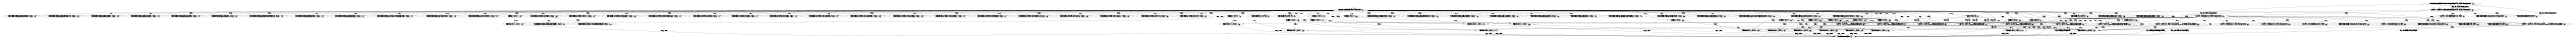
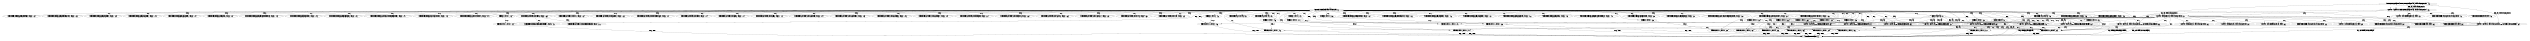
  digraph {
    n1 [label=<(METHOD,_TIFFCheckFieldIsValidForCodec)<SUB>1427</SUB>>]
    n2 [label=<(PARAM,TIFF *tif)<SUB>1427</SUB>>]
    n3 [label=<(PARAM,ttag_t tag)<SUB>1427</SUB>>]
    n4 [label=<(RETURN,return 0;,return 0;)<SUB>1543</SUB>>]
    n5 [label=<(IDENTIFIER,tag,switch(tag))<SUB>1430</SUB>>]
    n6 [label=<(LITERAL,0,return 0;)<SUB>1543</SUB>>]
    n7 [label=<(IDENTIFIER,TIFFTAG_PREDICTOR,&lt;empty&gt;)<SUB>1433</SUB>>]
    n8 [label=<(IDENTIFIER,TIFFTAG_JPEGTABLES,&lt;empty&gt;)<SUB>1435</SUB>>]
    n9 [label=<(IDENTIFIER,TIFFTAG_JPEGIFOFFSET,&lt;empty&gt;)<SUB>1437</SUB>>]
    n10 [label=<(IDENTIFIER,TIFFTAG_JPEGIFBYTECOUNT,&lt;empty&gt;)<SUB>1438</SUB>>]
    n11 [label=<(IDENTIFIER,TIFFTAG_JPEGQTABLES,&lt;empty&gt;)<SUB>1439</SUB>>]
    n12 [label=<(IDENTIFIER,TIFFTAG_JPEGDCTABLES,&lt;empty&gt;)<SUB>1440</SUB>>]
    n13 [label=<(IDENTIFIER,TIFFTAG_JPEGACTABLES,&lt;empty&gt;)<SUB>1441</SUB>>]
    n14 [label=<(IDENTIFIER,TIFFTAG_JPEGPROC,&lt;empty&gt;)<SUB>1442</SUB>>]
    n15 [label=<(IDENTIFIER,TIFFTAG_JPEGRESTARTINTERVAL,&lt;empty&gt;)<SUB>1443</SUB>>]
    n16 [label=<(IDENTIFIER,TIFFTAG_BADFAXLINES,&lt;empty&gt;)<SUB>1445</SUB>>]
    n17 [label=<(IDENTIFIER,TIFFTAG_CLEANFAXDATA,&lt;empty&gt;)<SUB>1446</SUB>>]
    n18 [label=<(IDENTIFIER,TIFFTAG_CONSECUTIVEBADFAXLINES,&lt;empty&gt;)<SUB>1447</SUB>>]
    n19 [label=<(IDENTIFIER,TIFFTAG_GROUP3OPTIONS,&lt;empty&gt;)<SUB>1448</SUB>>]
    n20 [label=<(IDENTIFIER,TIFFTAG_GROUP4OPTIONS,&lt;empty&gt;)<SUB>1449</SUB>>]
    n21 [label=<(RETURN,return 1;,return 1;)<SUB>1454</SUB>>]
    n22 [label=<(RETURN,return 0;,return 0;)<SUB>1458</SUB>>]
    n23 [label=<(IDENTIFIER,COMPRESSION_LZW,&lt;empty&gt;)<SUB>1464</SUB>>]
    n24 [label=<(IDENTIFIER,COMPRESSION_PACKBITS,&lt;empty&gt;)<SUB>1468</SUB>>]
    n25 [label=<(IDENTIFIER,COMPRESSION_THUNDERSCAN,&lt;empty&gt;)<SUB>1471</SUB>>]
    n26 [label=<(IDENTIFIER,COMPRESSION_NEXT,&lt;empty&gt;)<SUB>1474</SUB>>]
    n27 [label=<(IDENTIFIER,COMPRESSION_JPEG,&lt;empty&gt;)<SUB>1477</SUB>>]
    n28 [label=<(IDENTIFIER,COMPRESSION_OJPEG,&lt;empty&gt;)<SUB>1481</SUB>>]
    n29 [label=<(IDENTIFIER,COMPRESSION_CCITTRLE,&lt;empty&gt;)<SUB>1494</SUB>>]
    n30 [label=<(IDENTIFIER,COMPRESSION_CCITTRLEW,&lt;empty&gt;)<SUB>1495</SUB>>]
    n31 [label=<(IDENTIFIER,COMPRESSION_CCITTFAX3,&lt;empty&gt;)<SUB>1496</SUB>>]
    n32 [label=<(IDENTIFIER,COMPRESSION_CCITTFAX4,&lt;empty&gt;)<SUB>1497</SUB>>]
    n33 [label=<(IDENTIFIER,COMPRESSION_DEFLATE,&lt;empty&gt;)<SUB>1517</SUB>>]
    n34 [label=<(IDENTIFIER,COMPRESSION_PIXARLOG,&lt;empty&gt;)<SUB>1522</SUB>>]
    n35 [label=<(IDENTIFIER,COMPRESSION_SGILOG,&lt;empty&gt;)<SUB>1526</SUB>>]
    n36 [label=<(IDENTIFIER,COMPRESSION_SGILOG24,&lt;empty&gt;)<SUB>1527</SUB>>]
    n37 [label=<(IDENTIFIER,COMPRESSION_LZMA,&lt;empty&gt;)<SUB>1530</SUB>>]
    n38 [label=<(IDENTIFIER,COMPRESSION_ZSTD,&lt;empty&gt;)<SUB>1534</SUB>>]
    n39 [label=<(IDENTIFIER,COMPRESSION_LERC,&lt;empty&gt;)<SUB>1538</SUB>>]
    n40 [label=<(LITERAL,1,return 1;)<SUB>1454</SUB>>]
    n41 [label=<(LITERAL,0,return 0;)<SUB>1458</SUB>>]
    n42 [label=<(&lt;operator&gt;.equals,tag == TIFFTAG_PREDICTOR)<SUB>1465</SUB>>]
    n43 [label=<(&lt;operator&gt;.equals,tag == TIFFTAG_JPEGTABLES)<SUB>1478</SUB>>]
    n44 [label=<(IDENTIFIER,tag,switch(tag))<SUB>1482</SUB>>]
    n45 [label=<(IDENTIFIER,tag,switch(tag))<SUB>1498</SUB>>]
    n46 [label=<(&lt;operator&gt;.equals,tag == TIFFTAG_PREDICTOR)<SUB>1519</SUB>>]
    n47 [label=<(&lt;operator&gt;.equals,tag == TIFFTAG_PREDICTOR)<SUB>1523</SUB>>]
    n48 [label=<(&lt;operator&gt;.equals,tag == TIFFTAG_PREDICTOR)<SUB>1531</SUB>>]
    n49 [label=<(&lt;operator&gt;.equals,tag == TIFFTAG_PREDICTOR)<SUB>1535</SUB>>]
    n50 [label=<(&lt;operator&gt;.equals,tag == TIFFTAG_LERC_PARAMETERS)<SUB>1539</SUB>>]
    n51 [label=<(RETURN,return 1;,return 1;)<SUB>1466</SUB>>]
    n52 [label=<(RETURN,return 1;,return 1;)<SUB>1479</SUB>>]
    n53 [label=<(IDENTIFIER,TIFFTAG_JPEGIFOFFSET,&lt;empty&gt;)<SUB>1484</SUB>>]
    n54 [label=<(IDENTIFIER,TIFFTAG_JPEGIFBYTECOUNT,&lt;empty&gt;)<SUB>1485</SUB>>]
    n55 [label=<(IDENTIFIER,TIFFTAG_JPEGQTABLES,&lt;empty&gt;)<SUB>1486</SUB>>]
    n56 [label=<(IDENTIFIER,TIFFTAG_JPEGDCTABLES,&lt;empty&gt;)<SUB>1487</SUB>>]
    n57 [label=<(IDENTIFIER,TIFFTAG_JPEGACTABLES,&lt;empty&gt;)<SUB>1488</SUB>>]
    n58 [label=<(IDENTIFIER,TIFFTAG_JPEGPROC,&lt;empty&gt;)<SUB>1489</SUB>>]
    n59 [label=<(IDENTIFIER,TIFFTAG_JPEGRESTARTINTERVAL,&lt;empty&gt;)<SUB>1490</SUB>>]
    n60 [label=<(RETURN,return 1;,return 1;)<SUB>1491</SUB>>]
    n61 [label=<(IDENTIFIER,TIFFTAG_BADFAXLINES,&lt;empty&gt;)<SUB>1500</SUB>>]
    n62 [label=<(IDENTIFIER,TIFFTAG_CLEANFAXDATA,&lt;empty&gt;)<SUB>1501</SUB>>]
    n63 [label=<(IDENTIFIER,TIFFTAG_CONSECUTIVEBADFAXLINES,&lt;empty&gt;)<SUB>1502</SUB>>]
    n64 [label=<(RETURN,return 1;,return 1;)<SUB>1503</SUB>>]
    n65 [label=<(IDENTIFIER,TIFFTAG_GROUP3OPTIONS,&lt;empty&gt;)<SUB>1504</SUB>>]
    n66 [label=<(IDENTIFIER,TIFFTAG_GROUP4OPTIONS,&lt;empty&gt;)<SUB>1508</SUB>>]
    n67 [label=<(RETURN,return 1;,return 1;)<SUB>1520</SUB>>]
    n68 [label=<(RETURN,return 1;,return 1;)<SUB>1524</SUB>>]
    n69 [label=<(RETURN,return 1;,return 1;)<SUB>1532</SUB>>]
    n70 [label=<(RETURN,return 1;,return 1;)<SUB>1536</SUB>>]
    n71 [label=<(RETURN,return 1;,return 1;)<SUB>1540</SUB>>]
    n72 [label=<(LITERAL,1,return 1;)<SUB>1466</SUB>>]
    n73 [label=<(LITERAL,1,return 1;)<SUB>1479</SUB>>]
    n74 [label=<(LITERAL,1,return 1;)<SUB>1491</SUB>>]
    n75 [label=<(LITERAL,1,return 1;)<SUB>1503</SUB>>]
    n76 [label=<(&lt;operator&gt;.equals,tif-&gt;tif_dir.td_compression == COMPRESSION_CCITTFAX3)<SUB>1505</SUB>>]
    n77 [label=<(&lt;operator&gt;.equals,tif-&gt;tif_dir.td_compression == COMPRESSION_CCITTFAX4)<SUB>1509</SUB>>]
    n78 [label=<(LITERAL,1,return 1;)<SUB>1520</SUB>>]
    n79 [label=<(LITERAL,1,return 1;)<SUB>1524</SUB>>]
    n80 [label=<(LITERAL,1,return 1;)<SUB>1532</SUB>>]
    n81 [label=<(LITERAL,1,return 1;)<SUB>1536</SUB>>]
    n82 [label=<(LITERAL,1,return 1;)<SUB>1540</SUB>>]
    n83 [label=<(RETURN,return 1;,return 1;)<SUB>1506</SUB>>]
    n84 [label=<(RETURN,return 1;,return 1;)<SUB>1510</SUB>>]
    n85 [label=<(LITERAL,1,return 1;)<SUB>1506</SUB>>]
    n86 [label=<(LITERAL,1,return 1;)<SUB>1510</SUB>>]
    n87 [label=<(METHOD_RETURN,int)<SUB>1427</SUB>>]
    n88 [label=<(IDENTIFIER,TIFFTAG_LERC_PARAMETERS,&lt;empty&gt;)<SUB>1451</SUB>>]
    n89 [label=<(IDENTIFIER,COMPRESSION_ADOBE_DEFLATE,&lt;empty&gt;)<SUB>1518</SUB>>]
    n90 [label=<(&lt;operator&gt;.logicalNot,!TIFFIsCODECConfigured(tif-&gt;tif_dir.td_compression))<SUB>1456</SUB>>]
    n91 [label=<(&lt;operator&gt;.fieldAccess,tif-&gt;tif_dir.td_compression)<SUB>1462</SUB>>]
    n92 [label=<(&lt;operator&gt;.indirectFieldAccess,tif-&gt;tif_dir)<SUB>1462</SUB>>]
    n93 [label=<(FIELD_IDENTIFIER,td_compression,td_compression)<SUB>1462</SUB>>]
    n94 [label=<(FIELD_IDENTIFIER,tif_dir,tif_dir)<SUB>1462</SUB>>]
    n95 [label=<(&lt;operator&gt;.fieldAccess,tif-&gt;tif_dir.td_compression)<SUB>1505</SUB>>]
    n96 [label=<(&lt;operator&gt;.fieldAccess,tif-&gt;tif_dir.td_compression)<SUB>1509</SUB>>]
    n97 [label=<(&lt;operator&gt;.indirectFieldAccess,tif-&gt;tif_dir)<SUB>1505</SUB>>]
    n98 [label=<(FIELD_IDENTIFIER,td_compression,td_compression)<SUB>1505</SUB>>]
    n99 [label=<(&lt;operator&gt;.indirectFieldAccess,tif-&gt;tif_dir)<SUB>1509</SUB>>]
    n100 [label=<(FIELD_IDENTIFIER,td_compression,td_compression)<SUB>1509</SUB>>]
    n101 [label=<(FIELD_IDENTIFIER,tif_dir,tif_dir)<SUB>1505</SUB>>]
    n102 [label=<(FIELD_IDENTIFIER,tif_dir,tif_dir)<SUB>1509</SUB>>]
    n103 [label=<(TIFFIsCODECConfigured,TIFFIsCODECConfigured(tif-&gt;tif_dir.td_compression))<SUB>1456</SUB>>]
    n1 -> n2 [label="DDG: "]
    n1 -> n3 [label="DDG: "]
    n1 -> n4 [label="DDG: "]
    n1 -> n5 [label="DDG: "]
    n1 -> n6 [label="DDG: "]
    n1 -> n7 [label="DDG: "]
    n1 -> n8 [label="DDG: "]
    n1 -> n9 [label="DDG: "]
    n1 -> n10 [label="DDG: "]
    n1 -> n11 [label="DDG: "]
    n1 -> n12 [label="DDG: "]
    n1 -> n13 [label="DDG: "]
    n1 -> n14 [label="DDG: "]
    n1 -> n15 [label="DDG: "]
    n1 -> n16 [label="DDG: "]
    n1 -> n17 [label="DDG: "]
    n1 -> n18 [label="DDG: "]
    n1 -> n19 [label="DDG: "]
    n1 -> n20 [label="DDG: "]
    n1 -> n21 [label="DDG: "]
    n1 -> n22 [label="DDG: "]
    n1 -> n23 [label="DDG: "]
    n1 -> n24 [label="DDG: "]
    n1 -> n25 [label="DDG: "]
    n1 -> n26 [label="DDG: "]
    n1 -> n27 [label="DDG: "]
    n1 -> n28 [label="DDG: "]
    n1 -> n29 [label="DDG: "]
    n1 -> n30 [label="DDG: "]
    n1 -> n31 [label="DDG: "]
    n1 -> n32 [label="DDG: "]
    n1 -> n33 [label="DDG: "]
    n1 -> n34 [label="DDG: "]
    n1 -> n35 [label="DDG: "]
    n1 -> n36 [label="DDG: "]
    n1 -> n37 [label="DDG: "]
    n1 -> n38 [label="DDG: "]
    n1 -> n39 [label="DDG: "]
    n1 -> n40 [label="DDG: "]
    n1 -> n41 [label="DDG: "]
    n1 -> n42 [label="DDG: "]
    n1 -> n43 [label="CDG: "]
    n1 -> n44 [label="DDG: "]
    n1 -> n45 [label="DDG: "]
    n1 -> n46 [label="DDG: "]
    n1 -> n47 [label="DDG: "]
    n1 -> n48 [label="DDG: "]
    n1 -> n49 [label="DDG: "]
    n1 -> n50 [label="DDG: "]
    n1 -> n51 [label="DDG: "]
    n1 -> n52 [label="DDG: "]
    n1 -> n53 [label="DDG: "]
    n1 -> n54 [label="DDG: "]
    n1 -> n55 [label="DDG: "]
    n1 -> n56 [label="DDG: "]
    n1 -> n57 [label="DDG: "]
    n1 -> n58 [label="DDG: "]
    n1 -> n59 [label="DDG: "]
    n1 -> n60 [label="DDG: "]
    n1 -> n61 [label="DDG: "]
    n1 -> n62 [label="DDG: "]
    n1 -> n63 [label="DDG: "]
    n1 -> n64 [label="DDG: "]
    n1 -> n65 [label="DDG: "]
    n1 -> n66 [label="DDG: "]
    n1 -> n67 [label="DDG: "]
    n1 -> n68 [label="DDG: "]
    n1 -> n69 [label="DDG: "]
    n1 -> n70 [label="DDG: "]
    n1 -> n71 [label="DDG: "]
    n1 -> n72 [label="DDG: "]
    n1 -> n73 [label="DDG: "]
    n1 -> n74 [label="DDG: "]
    n1 -> n75 [label="DDG: "]
    n1 -> n76 [label="DDG: "]
    n1 -> n77 [label="DDG: "]
    n1 -> n78 [label="DDG: "]
    n1 -> n79 [label="DDG: "]
    n1 -> n80 [label="DDG: "]
    n1 -> n81 [label="DDG: "]
    n1 -> n82 [label="DDG: "]
    n1 -> n83 [label="DDG: "]
    n1 -> n84 [label="DDG: "]
    n1 -> n85 [label="DDG: "]
    n1 -> n86 [label="DDG: "]
    n2 -> n87 [label="DDG: tif"]
    n3 -> n42 [label="DDG: tag"]
    n3 -> n43 [label="DDG: tag"]
    n3 -> n46 [label="DDG: tag"]
    n3 -> n47 [label="DDG: tag"]
    n3 -> n48 [label="DDG: tag"]
    n3 -> n49 [label="DDG: tag"]
-   n3 -> n50 [label="DDG: 1"]
+   n3 -> n50 [label="DDG: tag"]
    n3 -> n87 [label="DDG: tag"]
    n4 -> n87 [label="DDG: &lt;RET&gt;"]
    n6 -> n4 [label="DDG: 0"]
    n21 -> n87 [label="DDG: &lt;RET&gt;"]
    n22 -> n87 [label="DDG: &lt;RET&gt;"]
    n39 -> n88 [label="DDG: "]
    n39 -> n89 [label="DDG: "]
    n40 -> n21 [label="DDG: 1"]
    n41 -> n22 [label="DDG: 0"]
    n42 -> n4 [label="CDG: "]
    n42 -> n51 [label="CDG: "]
    n43 -> n4 [label="CDG: "]
    n43 -> n52 [label="CDG: "]
    n43 -> n87 [label="DDG: TIFFTAG_JPEGTABLES"]
    n46 -> n4 [label="CDG: "]
    n46 -> n67 [label="CDG: "]
    n47 -> n4 [label="CDG: "]
    n47 -> n68 [label="CDG: "]
    n48 -> n4 [label="CDG: "]
    n48 -> n69 [label="CDG: "]
    n49 -> n4 [label="CDG: "]
    n49 -> n70 [label="CDG: "]
    n50 -> n4 [label="CDG: "]
    n50 -> n71 [label="CDG: "]
    n50 -> n87 [label="DDG: TIFFTAG_LERC_PARAMETERS"]
    n51 -> n87 [label="DDG: &lt;RET&gt;"]
    n52 -> n87 [label="DDG: &lt;RET&gt;"]
    n60 -> n87 [label="DDG: &lt;RET&gt;"]
    n64 -> n87 [label="DDG: &lt;RET&gt;"]
    n67 -> n87 [label="DDG: &lt;RET&gt;"]
    n68 -> n87 [label="DDG: &lt;RET&gt;"]
    n69 -> n87 [label="DDG: &lt;RET&gt;"]
    n70 -> n87 [label="DDG: &lt;RET&gt;"]
    n71 -> n87 [label="DDG: &lt;RET&gt;"]
    n72 -> n51 [label="DDG: 1"]
    n73 -> n52 [label="DDG: 1"]
    n74 -> n60 [label="DDG: 1"]
    n75 -> n64 [label="DDG: 1"]
    n76 -> n4 [label="CDG: "]
    n76 -> n83 [label="CDG: "]
    n76 -> n87 [label="DDG: COMPRESSION_CCITTFAX3"]
    n77 -> n4 [label="CDG: "]
    n77 -> n84 [label="CDG: "]
    n77 -> n87 [label="DDG: COMPRESSION_CCITTFAX4"]
    n78 -> n67 [label="DDG: 1"]
    n79 -> n68 [label="DDG: 1"]
    n80 -> n69 [label="DDG: 1"]
    n81 -> n70 [label="DDG: 1"]
    n82 -> n71 [label="DDG: 1"]
    n83 -> n87 [label="DDG: &lt;RET&gt;"]
    n84 -> n87 [label="DDG: &lt;RET&gt;"]
    n85 -> n83 [label="DDG: 1"]
    n86 -> n84 [label="DDG: 1"]
    n90 -> n22 [label="CDG: "]
    n90 -> n91 [label="CDG: "]
    n90 -> n92 [label="CDG: "]
    n90 -> n93 [label="CDG: "]
    n90 -> n94 [label="CDG: "]
    n91 -> n4 [label="CDG: "]
    n91 -> n42 [label="CDG: "]
    n91 -> n43 [label="CDG: "]
    n91 -> n46 [label="CDG: "]
    n91 -> n47 [label="CDG: "]
    n91 -> n48 [label="CDG: "]
    n91 -> n49 [label="CDG: "]
    n91 -> n50 [label="CDG: "]
    n91 -> n60 [label="CDG: "]
    n91 -> n64 [label="CDG: "]
    n91 -> n76 [label="CDG: "]
    n91 -> n77 [label="CDG: "]
    n91 -> n95 [label="CDG: "]
    n91 -> n96 [label="CDG: "]
    n91 -> n97 [label="CDG: "]
    n91 -> n98 [label="CDG: "]
    n91 -> n99 [label="CDG: "]
    n91 -> n100 [label="CDG: "]
    n91 -> n101 [label="CDG: "]
    n91 -> n102 [label="CDG: "]
    n103 -> n76 [label="DDG: tif-&gt;tif_dir.td_compression"]
    n103 -> n77 [label="DDG: tif-&gt;tif_dir.td_compression"]
    n103 -> n90 [label="DDG: tif-&gt;tif_dir.td_compression"]
  }
